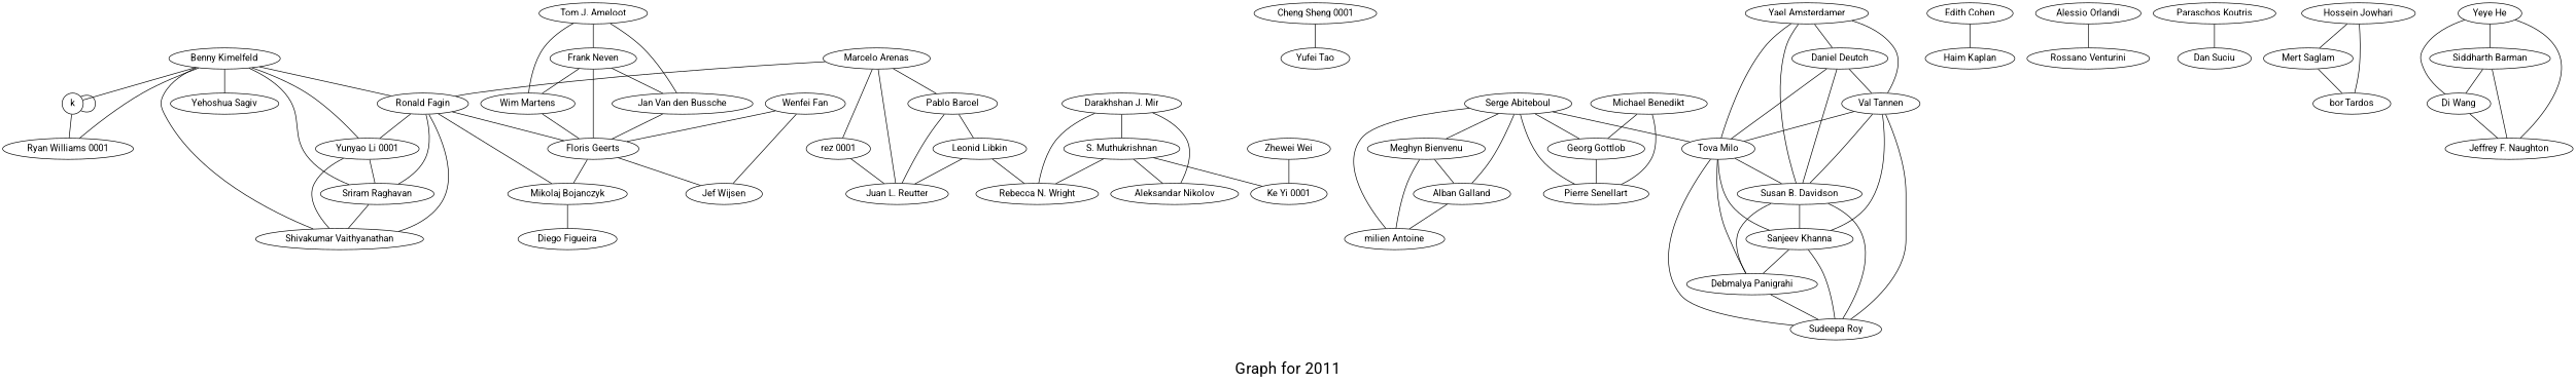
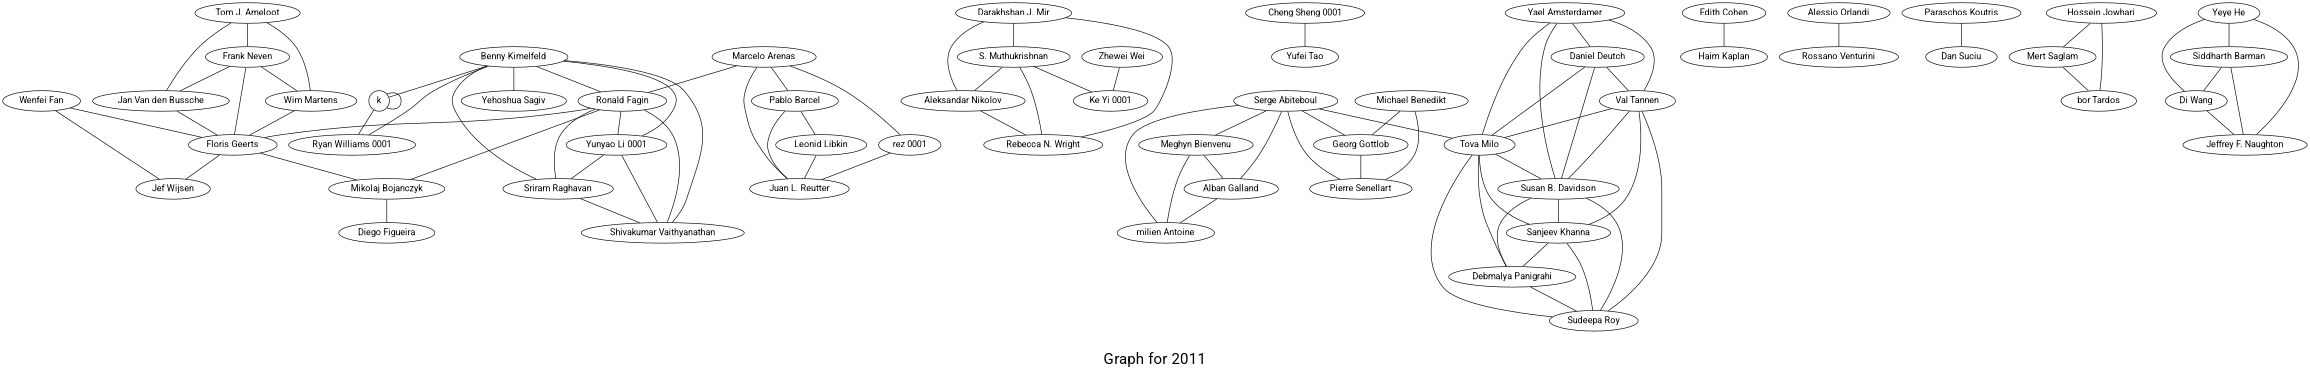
  graph {
    fontname=Roboto
    fontsize=24
    label="\nGraph for 2011\n"
    splines=true
    node [fontname=Roboto shape=ellipse]
    edge [fontname=Roboto]
    n1 [height=0.3 label="Tom J. Ameloot" width=0.3]
    n2 [height=0.3 label="Frank Neven" width=0.3]
    n3 [height=0.3 label="Jan Van den Bussche" width=0.3]
    n4 [height=0.3 label="Wim Martens" width=0.3]
    n5 [height=0.3 label="Floris Geerts" width=0.3]
    n6 [height=0.3 label="Mikolaj Bojanczyk" width=0.3]
    n7 [height=0.3 label="Jef Wijsen" width=0.3]
    n8 [height=0.3 label="Marcelo Arenas" width=0.3]
    n9 [height=0.3 label="rez 0001" width=0.3]
    n10 [height=0.3 label="Pablo Barcel" width=0.3]
    n11 [height=0.3 label="Juan L. Reutter" width=0.3]
    n12 [height=0.3 label="Ronald Fagin" width=0.3]
    n13 [height=0.3 label="Leonid Libkin" width=0.3]
    n14 [height=0.3 label="Yunyao Li 0001" width=0.3]
    n15 [height=0.3 label="Sriram Raghavan" width=0.3]
    n16 [height=0.3 label="Shivakumar Vaithyanathan" width=0.3]
    n17 [height=0.3 label="Darakhshan J. Mir" width=0.3]
    n18 [height=0.3 label="S. Muthukrishnan" width=0.3]
    n19 [height=0.3 label="Aleksandar Nikolov" width=0.3]
    n20 [height=0.3 label="Rebecca N. Wright" width=0.3]
    n21 [height=0.3 label="Ke Yi 0001" width=0.3]
    n22 [height=0.3 label="Cheng Sheng 0001" width=0.3]
    n23 [height=0.3 label="Yufei Tao" width=0.3]
    n24 [height=0.3 label="Serge Abiteboul" width=0.3]
    n25 [height=0.3 label="Meghyn Bienvenu" width=0.3]
    n26 [height=0.3 label="Alban Galland" width=0.3]
    n27 [height=0.3 label="milien Antoine" width=0.3]
    n28 [height=0.3 label="Georg Gottlob" width=0.3]
    n29 [height=0.3 label="Pierre Senellart" width=0.3]
    n30 [height=0.3 label="Tova Milo" width=0.3]
    n31 [height=0.3 label="Susan B. Davidson" width=0.3]
    n32 [height=0.3 label="Sanjeev Khanna" width=0.3]
    n33 [height=0.3 label="Sudeepa Roy" width=0.3]
    n34 [height=0.3 label="Debmalya Panigrahi" width=0.3]
    n35 [height=0.3 label="Benny Kimelfeld" width=0.3]
    n36 [height=0.3 label=k width=0.3]
    n37 [height=0.3 label="Ryan Williams 0001" width=0.3]
    n38 [height=0.3 label="Yehoshua Sagiv" width=0.3]
    n39 [height=0.3 label="Diego Figueira" width=0.3]
    n40 [height=0.3 label="Wenfei Fan" width=0.3]
    n41 [height=0.3 label="Edith Cohen" width=0.3]
    n42 [height=0.3 label="Haim Kaplan" width=0.3]
    n43 [height=0.3 label="Yael Amsterdamer" width=0.3]
    n44 [height=0.3 label="Daniel Deutch" width=0.3]
    n45 [height=0.3 label="Val Tannen" width=0.3]
    n46 [height=0.3 label="Alessio Orlandi" width=0.3]
    n47 [height=0.3 label="Rossano Venturini" width=0.3]
    n48 [height=0.3 label="Michael Benedikt" width=0.3]
    n49 [height=0.3 label="Paraschos Koutris" width=0.3]
    n50 [height=0.3 label="Dan Suciu" width=0.3]
    n51 [height=0.3 label="Hossein Jowhari" width=0.3]
    n52 [height=0.3 label="Mert Saglam" width=0.3]
    n53 [height=0.3 label="bor Tardos" width=0.3]
    n54 [height=0.3 label="Zhewei Wei" width=0.3]
    n55 [height=0.3 label="Yeye He" width=0.3]
    n56 [height=0.3 label="Siddharth Barman" width=0.3]
    n57 [height=0.3 label="Di Wang" width=0.3]
    n58 [height=0.3 label="Jeffrey F. Naughton" width=0.3]
    n1 -- n2
    n1 -- n3
    n1 -- n4
    n2 -- n3
    n2 -- n4
    n2 -- n5
    n3 -- n5
    n4 -- n5
    n5 -- n6
    n5 -- n7
    n6 -- n39
    n8 -- n9
    n8 -- n10
    n8 -- n11
    n8 -- n12
    n9 -- n11
    n10 -- n11
    n10 -- n13
    n12 -- n5
    n12 -- n6
    n12 -- n14
    n12 -- n15
    n12 -- n16
    n13 -- n11
    n14 -- n15
    n14 -- n16
    n15 -- n16
    n17 -- n18
    n17 -- n19
    n17 -- n20
    n18 -- n19
    n18 -- n20
    n18 -- n21
-   n13 -- n20
+   n19 -- n20
    n22 -- n23
    n24 -- n25
    n24 -- n26
    n24 -- n27
    n24 -- n28
    n24 -- n29
    n24 -- n30
    n25 -- n26
    n25 -- n27
    n26 -- n27
    n28 -- n29
    n30 -- n31
    n30 -- n32
    n30 -- n33
    n30 -- n34
    n31 -- n32
    n31 -- n33
    n31 -- n34
    n32 -- n33
    n32 -- n34
    n34 -- n33
    n35 -- n12
    n35 -- n14
    n35 -- n15
    n35 -- n16
    n35 -- n36
    n35 -- n37
    n35 -- n38
    n36 -- n36
    n36 -- n37
    n40 -- n5
    n40 -- n7
    n41 -- n42
    n43 -- n30
    n43 -- n31
    n43 -- n44
    n43 -- n45
    n44 -- n30
    n44 -- n31
    n44 -- n45
    n45 -- n30
    n45 -- n31
    n45 -- n32
    n45 -- n33
    n46 -- n47
    n48 -- n28
    n48 -- n29
    n49 -- n50
    n51 -- n52
    n51 -- n53
    n52 -- n53
    n54 -- n21
    n55 -- n56
    n55 -- n57
    n55 -- n58
    n56 -- n57
    n56 -- n58
    n57 -- n58
  }
